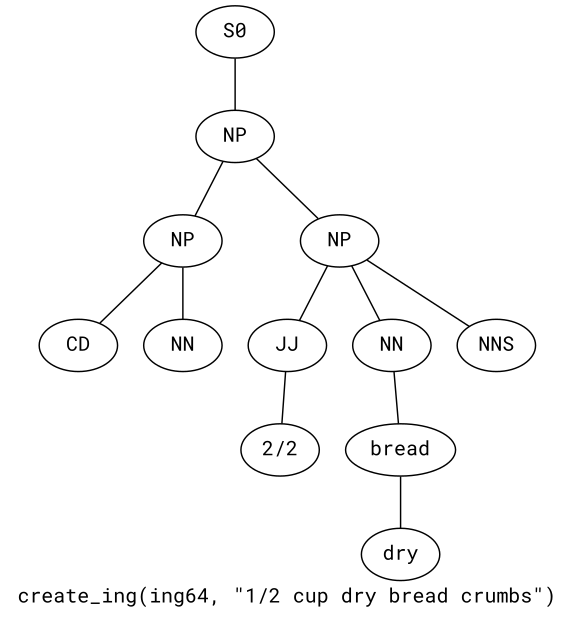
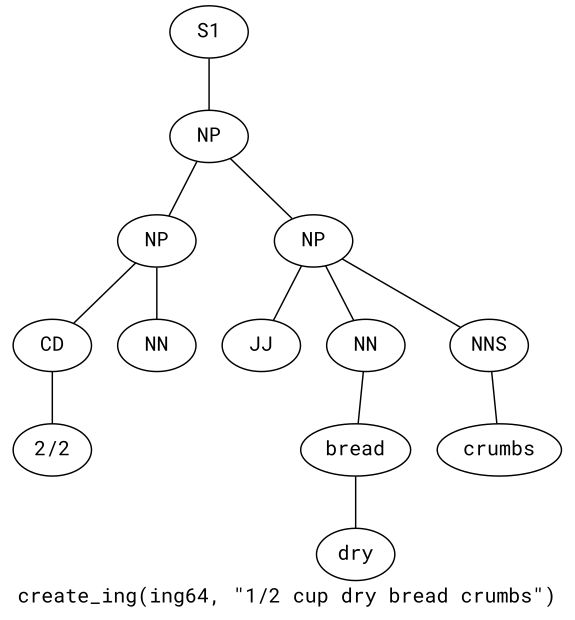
  graph {
    fontname="Roboto Mono"
    label="create_ing(ing64, \"1/2 cup dry bread crumbs\")"
    node [fontname="Roboto Mono"]
    edge [fontname="Roboto Mono"]
-   n1 [label=S0]
+   n1 [label=S1]
    n2 [label=NP]
    n3 [label=NP]
    n4 [label=NP]
    n5 [label=CD]
    n6 [label=NN]
    n7 [label=JJ]
    n8 [label=NN]
    n9 [label=NNS]
    n10 [label="2/2"]
    n11 [label=bread]
+   n12 [label=crumbs]
    n13 [label=dry]
    n1 -- n2
    n2 -- n3
    n2 -- n4
    n3 -- n5
    n3 -- n6
    n4 -- n7
    n4 -- n8
    n4 -- n9
-   n7 -- n10
+   n5 -- n10
    n8 -- n11
+   n9 -- n12
    n11 -- n13
  }
